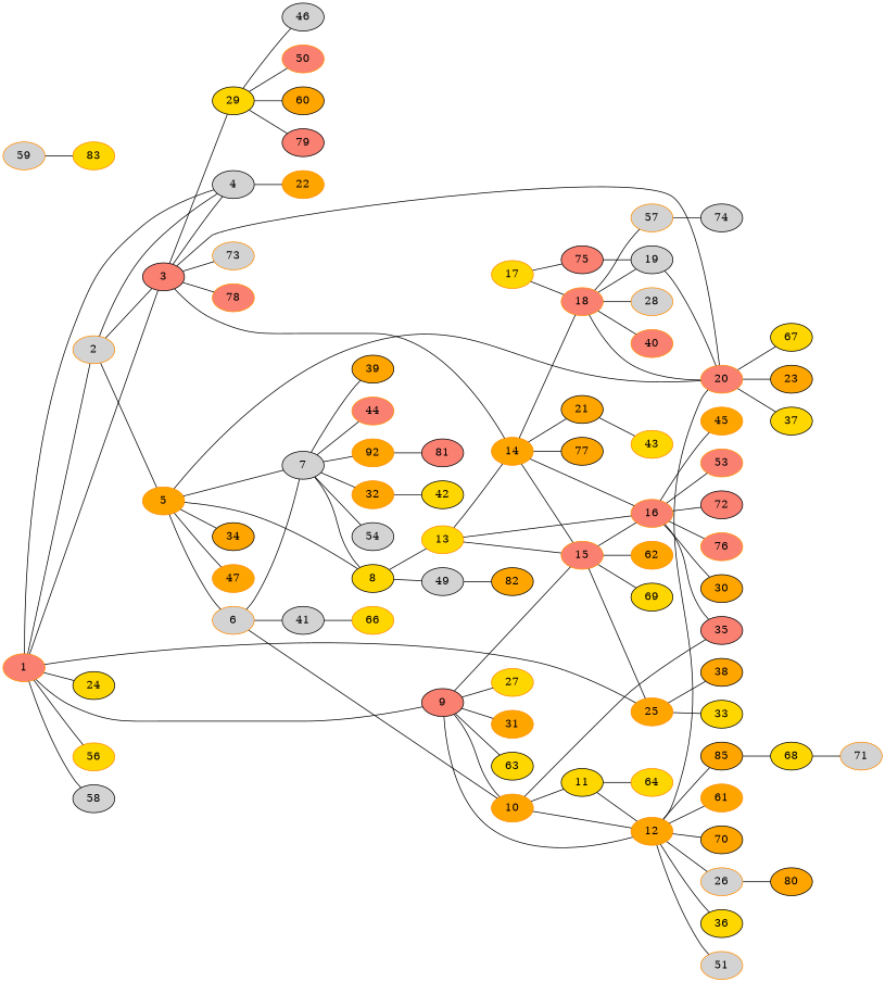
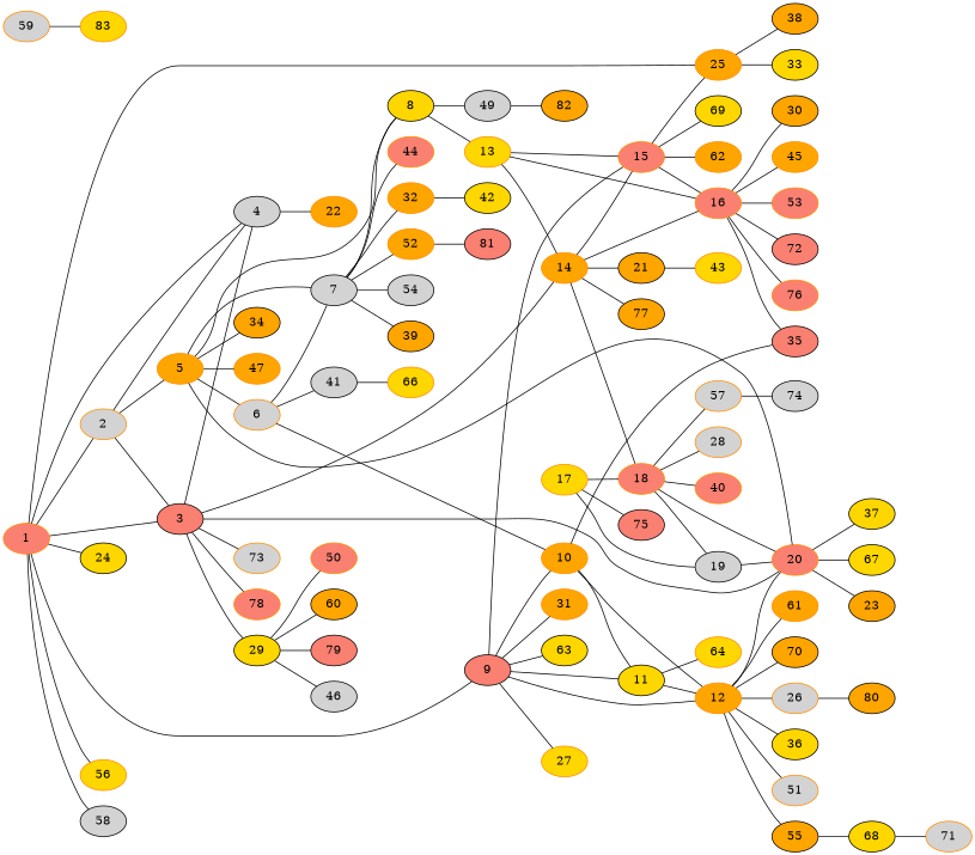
  graph {
    rankdir=LR
    node [color=darkorange fillcolor=orange style=filled]
    1 [fillcolor=salmon]
    2 [fillcolor=lightgrey]
    3 [color=black fillcolor=salmon]
    4 [color=black fillcolor=lightgrey]
    9 [color=black fillcolor=salmon]
    24 [color=black fillcolor=gold]
    25
    56 [fillcolor=gold]
    58 [color=black fillcolor=lightgrey]
    5
    14
    20 [fillcolor=salmon]
    29 [color=black fillcolor=gold]
    73 [fillcolor=lightgrey]
    78 [fillcolor=salmon]
    22
    10
    11 [color=black fillcolor=gold]
    12
    15 [fillcolor=salmon]
    27 [fillcolor=gold]
    31
    63 [color=black fillcolor=gold]
    33 [color=black fillcolor=gold]
    38 [color=black]
    6 [fillcolor=lightgrey]
    7 [color=black fillcolor=lightgrey]
    8 [color=black fillcolor=gold]
    34 [color=black]
    47
    16 [fillcolor=salmon]
    18 [fillcolor=salmon]
    21 [color=black]
    77 [color=black]
    23 [color=black]
    37 [color=black fillcolor=gold]
    67 [color=black fillcolor=gold]
    46 [color=black fillcolor=lightgrey]
    50 [fillcolor=salmon]
    60 [color=black]
    79 [color=black fillcolor=salmon]
    41 [color=black fillcolor=lightgrey]
    32
    39 [color=black]
    44 [fillcolor=salmon]
-   52 [label=92]
+   52
    54 [color=black fillcolor=lightgrey]
    13 [fillcolor=gold]
    49 [color=black fillcolor=lightgrey]
    35 [color=black fillcolor=salmon]
    66 [fillcolor=gold]
    42 [color=black fillcolor=gold]
    81 [color=black fillcolor=salmon]
    59 [fillcolor=lightgrey]
    83 [fillcolor=gold]
    82 [color=black]
    64 [fillcolor=gold]
    26 [fillcolor=lightgrey]
    36 [color=black fillcolor=gold]
    51 [fillcolor=lightgrey]
-   55 [color=black label=85]
+   55 [color=black]
    61
    70 [color=black]
    62
    69 [color=black fillcolor=gold]
    80 [color=black]
    68 [color=black fillcolor=gold]
    30 [color=black]
    45
    53 [fillcolor=salmon]
    72 [color=black fillcolor=salmon]
    76 [fillcolor=salmon]
    19 [color=black fillcolor=lightgrey]
    28 [fillcolor=lightgrey]
    40 [fillcolor=salmon]
    57 [fillcolor=lightgrey]
    43 [fillcolor=gold]
    17 [fillcolor=gold]
    75 [color=black fillcolor=salmon]
    74 [color=black fillcolor=lightgrey]
    71 [fillcolor=lightgrey]
    1 -- 2
    1 -- 3
    1 -- 4
    1 -- 9
    1 -- 24
    1 -- 25
    1 -- 56
    1 -- 58
    2 -- 3
    2 -- 4
    2 -- 5
    3 -- 4
    3 -- 14
    3 -- 20
    3 -- 29
    3 -- 73
    3 -- 78
    4 -- 22
    9 -- 10
+   9 -- 11
    9 -- 12
    9 -- 15
    9 -- 27
    9 -- 31
    9 -- 63
    25 -- 33
    25 -- 38
    5 -- 20
    5 -- 6
    5 -- 7
    5 -- 8
    5 -- 34
    5 -- 47
    14 -- 15
    14 -- 16
    14 -- 18
    14 -- 21
    14 -- 77
    20 -- 23
    20 -- 37
    20 -- 67
    29 -- 46
    29 -- 50
    29 -- 60
    29 -- 79
    10 -- 11
    10 -- 12
    10 -- 35
    11 -- 12
    11 -- 64
    12 -- 20
    12 -- 26
    12 -- 36
    12 -- 51
    12 -- 55
    12 -- 61
    12 -- 70
    15 -- 25
    15 -- 16
    15 -- 62
    15 -- 69
    6 -- 10
    6 -- 7
    6 -- 41
    7 -- 8
    7 -- 32
    7 -- 39
    7 -- 44
    7 -- 52
    7 -- 54
    8 -- 13
    8 -- 49
    16 -- 35
    16 -- 30
    16 -- 45
    16 -- 53
    16 -- 72
    16 -- 76
    18 -- 20
    18 -- 19
    18 -- 28
    18 -- 40
    18 -- 57
    21 -- 43
    41 -- 66
    32 -- 42
    52 -- 81
    13 -- 14
    13 -- 15
    13 -- 16
    49 -- 82
    59 -- 83
    26 -- 80
    55 -- 68
    68 -- 71
    19 -- 20
    57 -- 74
    17 -- 18
-   75 -- 19
+   17 -- 19
    17 -- 75
  }
